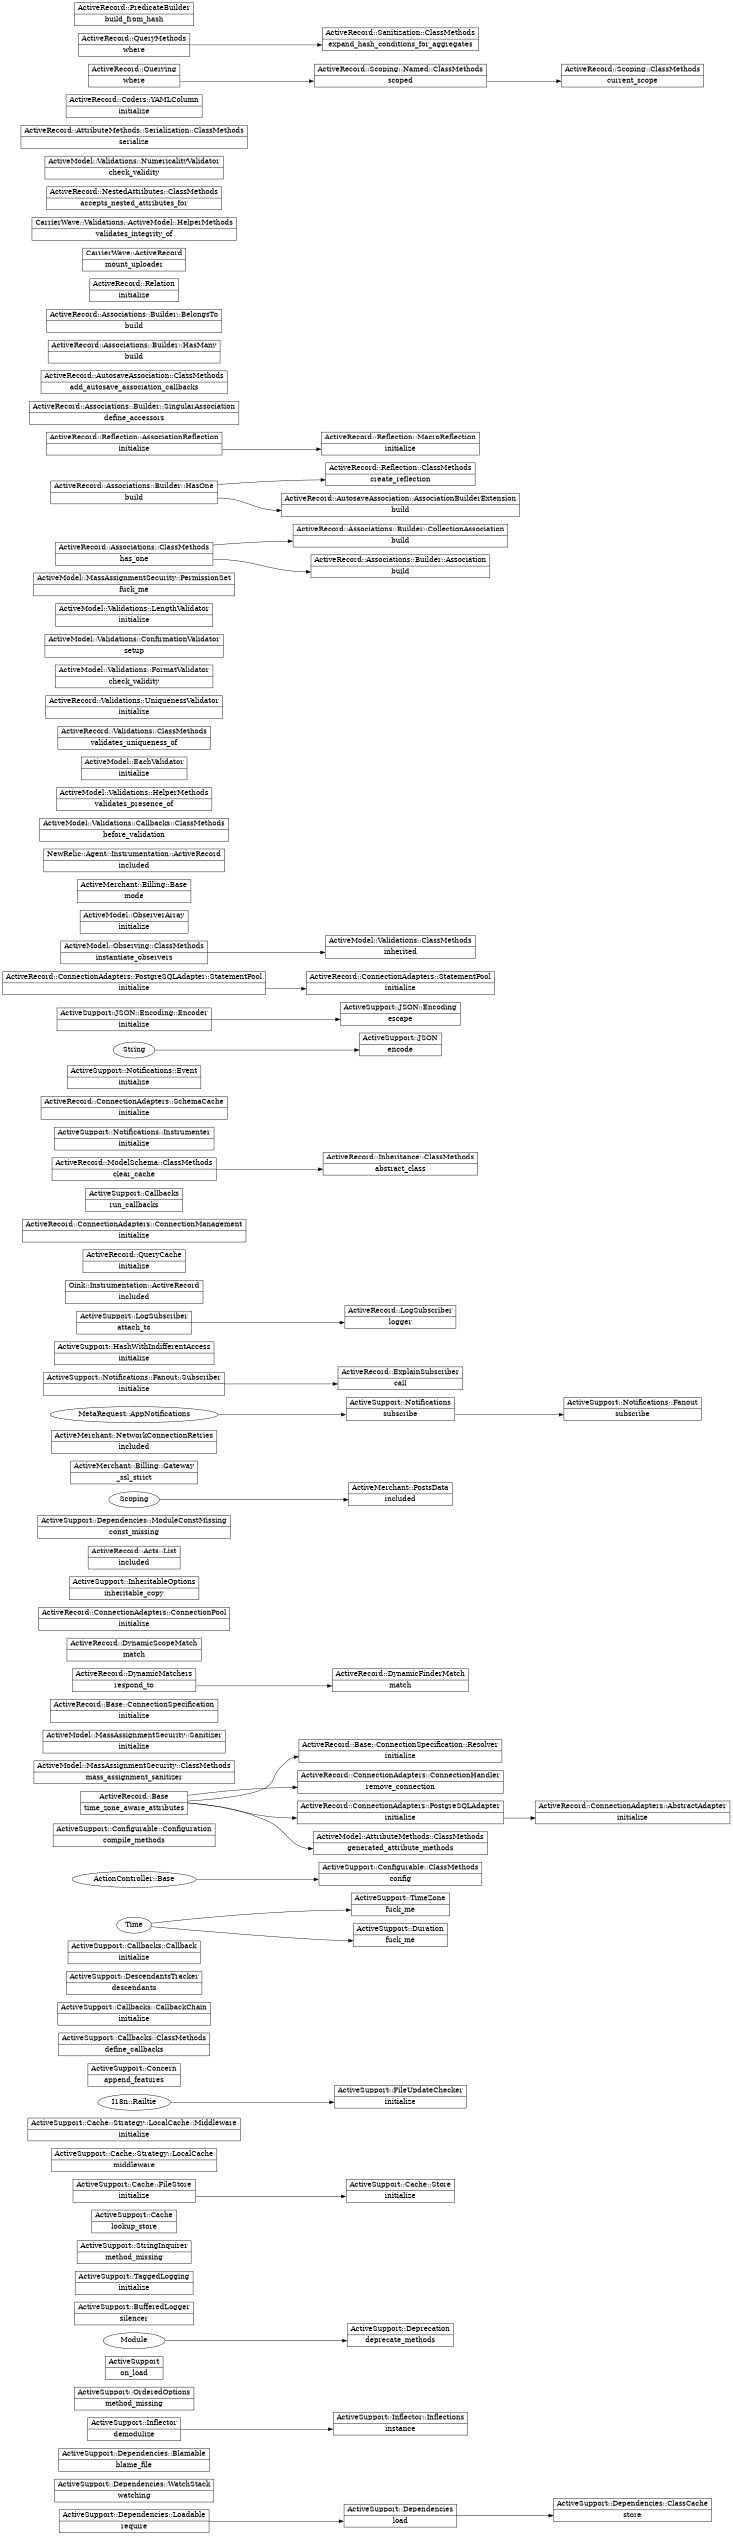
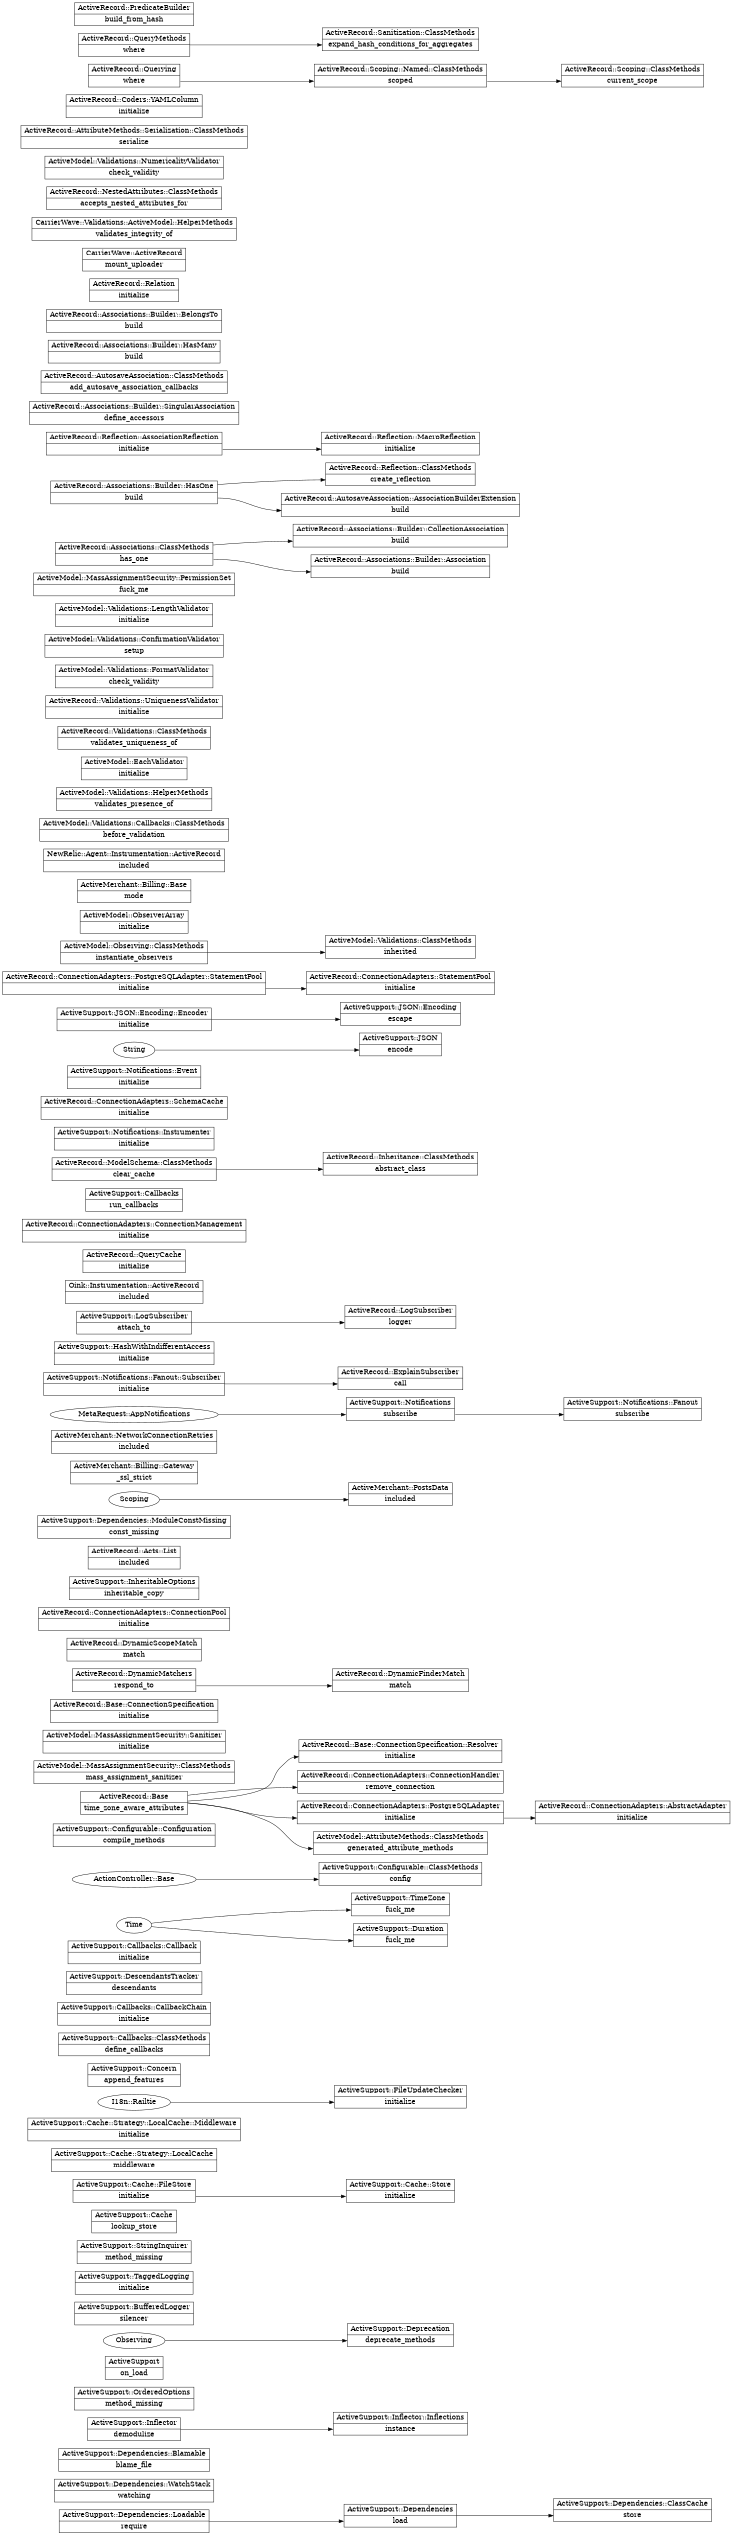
  digraph {
    rankdir=LR
    node [fontsize=16 shape=record]
    edge [headport=initialize tailport=initialize]
    n1 [label="<f0> ActiveSupport::Dependencies::Loadable| <require> require"]
    n2 [label="<f0> ActiveSupport::Dependencies| <load> load"]
    n3 [label="<f0> ActiveSupport::Dependencies::ClassCache| <store> store"]
    n4 [label="<f0> ActiveSupport::Dependencies::WatchStack| <watching> watching"]
    n5 [label="<f0> ActiveSupport::Dependencies::Blamable| <blame_file> blame_file"]
    n6 [label="<f0> ActiveSupport::Inflector| <demodulize> demodulize"]
    n7 [label="<f0> ActiveSupport::Inflector::Inflections| <instance> instance"]
    n8 [label="<f0> ActiveSupport::OrderedOptions| <method_missing> method_missing"]
    n9 [label="<f0> ActiveSupport| <on_load> on_load"]
    n10 [label="<f0> ActiveSupport::Deprecation| <deprecate_methods> deprecate_methods"]
    n11 [label="<f0> ActiveSupport::BufferedLogger| <silencer> silencer"]
    n12 [label="<f0> ActiveSupport::TaggedLogging| <initialize> initialize"]
    n13 [label="<f0> ActiveSupport::StringInquirer| <method_missing> method_missing"]
    n14 [label="<f0> ActiveSupport::Cache| <lookup_store> lookup_store"]
    n15 [label="<f0> ActiveSupport::Cache::FileStore| <initialize> initialize"]
    n16 [label="<f0> ActiveSupport::Cache::Store| <initialize> initialize"]
    n17 [label="<f0> ActiveSupport::Cache::Strategy::LocalCache| <middleware> middleware"]
    n18 [label="<f0> ActiveSupport::Cache::Strategy::LocalCache::Middleware| <initialize> initialize"]
    n19 [label="<f0> ActiveSupport::FileUpdateChecker| <initialize> initialize"]
    n20 [label="<f0> ActiveSupport::Concern| <append_features> append_features"]
    n21 [label="<f0> ActiveSupport::Callbacks::ClassMethods| <define_callbacks> define_callbacks"]
    n22 [label="<f0> ActiveSupport::Callbacks::CallbackChain| <initialize> initialize"]
    n23 [label="<f0> ActiveSupport::DescendantsTracker| <descendants> descendants"]
    n24 [label="<f0> ActiveSupport::Callbacks::Callback| <initialize> initialize"]
    n25 [label="<f0> ActiveSupport::TimeZone| <fuck_me> fuck_me"]
    n26 [label="<f0> ActiveSupport::Configurable::ClassMethods| <config> config"]
    n27 [label="<f0> ActiveSupport::Configurable::Configuration| <compile_methods> compile_methods"]
    n28 [label="<f0> ActiveRecord::Base| <time_zone_aware_attributes> time_zone_aware_attributes"]
    n29 [label="<f0> ActiveRecord::Base::ConnectionSpecification::Resolver| <initialize> initialize"]
    n30 [label="<f0> ActiveRecord::ConnectionAdapters::ConnectionHandler| <remove_connection> remove_connection"]
    n31 [label="<f0> ActiveRecord::ConnectionAdapters::PostgreSQLAdapter| <initialize> initialize"]
    n32 [label="<f0> ActiveModel::AttributeMethods::ClassMethods| <generated_attribute_methods> generated_attribute_methods"]
    n33 [label="<f0> ActiveRecord::ConnectionAdapters::AbstractAdapter| <initialize> initialize"]
    n34 [label="<f0> ActiveModel::MassAssignmentSecurity::ClassMethods| <mass_assignment_sanitizer> mass_assignment_sanitizer"]
    n35 [label="<f0> ActiveModel::MassAssignmentSecurity::Sanitizer| <initialize> initialize"]
    n36 [label="<f0> ActiveSupport::Duration| <fuck_me> fuck_me"]
    n37 [label="<f0> ActiveRecord::Base::ConnectionSpecification| <initialize> initialize"]
    n38 [label="<f0> ActiveRecord::DynamicMatchers| <respond_to> respond_to"]
    n39 [label="<f0> ActiveRecord::DynamicFinderMatch| <match> match"]
    n40 [label="<f0> ActiveRecord::DynamicScopeMatch| <match> match"]
    n41 [label="<f0> ActiveRecord::ConnectionAdapters::ConnectionPool| <initialize> initialize"]
    n42 [label="<f0> ActiveSupport::InheritableOptions| <inheritable_copy> inheritable_copy"]
    n43 [label="<f0> ActiveRecord::Acts::List| <included> included"]
    n44 [label="<f0> ActiveSupport::Dependencies::ModuleConstMissing| <const_missing> const_missing"]
    n45 [label="<f0> ActiveMerchant::PostsData| <included> included"]
    n46 [label="<f0> ActiveMerchant::Billing::Gateway| <_ssl_strict> _ssl_strict"]
    n47 [label="<f0> ActiveMerchant::NetworkConnectionRetries| <included> included"]
    n48 [label="<f0> ActiveSupport::Notifications| <subscribe> subscribe"]
    n49 [label="<f0> ActiveSupport::Notifications::Fanout| <subscribe> subscribe"]
    n50 [label="<f0> ActiveSupport::Notifications::Fanout::Subscriber| <initialize> initialize"]
    n51 [label="<f0> ActiveRecord::ExplainSubscriber| <call> call"]
    n52 [label="<f0> ActiveSupport::HashWithIndifferentAccess| <initialize> initialize"]
    n53 [label="<f0> ActiveSupport::LogSubscriber| <attach_to> attach_to"]
    n54 [label="<f0> ActiveRecord::LogSubscriber| <logger> logger"]
    n55 [label="<f0> Oink::Instrumentation::ActiveRecord| <included> included"]
    n56 [label="<f0> ActiveRecord::QueryCache| <initialize> initialize"]
    n57 [label="<f0> ActiveRecord::ConnectionAdapters::ConnectionManagement| <initialize> initialize"]
    n58 [label="<f0> ActiveSupport::Callbacks| <run_callbacks> run_callbacks"]
    n59 [label="<f0> ActiveRecord::ModelSchema::ClassMethods| <clear_cache> clear_cache"]
    n60 [label="<f0> ActiveRecord::Inheritance::ClassMethods| <abstract_class> abstract_class"]
    n61 [label="<f0> ActiveSupport::Notifications::Instrumenter| <initialize> initialize"]
    n62 [label="<f0> ActiveRecord::ConnectionAdapters::SchemaCache| <initialize> initialize"]
    n63 [label="<f0> ActiveSupport::Notifications::Event| <initialize> initialize"]
    n64 [label="<f0> ActiveSupport::JSON| <encode> encode"]
    n65 [label="<f0> ActiveSupport::JSON::Encoding::Encoder| <initialize> initialize"]
    n66 [label="<f0> ActiveSupport::JSON::Encoding| <escape> escape"]
    n67 [label="<f0> ActiveRecord::ConnectionAdapters::PostgreSQLAdapter::StatementPool| <initialize> initialize"]
    n68 [label="<f0> ActiveRecord::ConnectionAdapters::StatementPool| <initialize> initialize"]
    n69 [label="<f0> ActiveModel::Observing::ClassMethods| <instantiate_observers> instantiate_observers"]
    n70 [label="<f0> ActiveModel::Validations::ClassMethods| <inherited> inherited"]
    n71 [label="<f0> ActiveModel::ObserverArray| <initialize> initialize"]
    n72 [label="<f0> ActiveMerchant::Billing::Base| <mode> mode"]
    n73 [label="<f0> NewRelic::Agent::Instrumentation::ActiveRecord| <included> included"]
    n74 [label="<f0> ActiveModel::Validations::Callbacks::ClassMethods| <before_validation> before_validation"]
    n75 [label="<f0> ActiveModel::Validations::HelperMethods| <validates_presence_of> validates_presence_of"]
    n76 [label="<f0> ActiveModel::EachValidator| <initialize> initialize"]
    n77 [label="<f0> ActiveRecord::Validations::ClassMethods| <validates_uniqueness_of> validates_uniqueness_of"]
    n78 [label="<f0> ActiveRecord::Validations::UniquenessValidator| <initialize> initialize"]
    n79 [label="<f0> ActiveModel::Validations::FormatValidator| <check_validity> check_validity"]
    n80 [label="<f0> ActiveModel::Validations::ConfirmationValidator| <setup> setup"]
    n81 [label="<f0> ActiveModel::Validations::LengthValidator| <initialize> initialize"]
    n82 [label="<f0> ActiveModel::MassAssignmentSecurity::PermissionSet| <fuck_me> fuck_me"]
    n83 [label="<f0> ActiveRecord::Associations::ClassMethods| <has_one> has_one"]
    n84 [label="<f0> ActiveRecord::Associations::Builder::Association| <build> build"]
    n85 [label="<f0> ActiveRecord::Associations::Builder::CollectionAssociation| <build> build"]
    n86 [label="<f0> ActiveRecord::Associations::Builder::HasOne| <build> build"]
    n87 [label="<f0> ActiveRecord::AutosaveAssociation::AssociationBuilderExtension| <build> build"]
    n88 [label="<f0> ActiveRecord::Reflection::ClassMethods| <create_reflection> create_reflection"]
    n89 [label="<f0> ActiveRecord::Reflection::AssociationReflection| <initialize> initialize"]
    n90 [label="<f0> ActiveRecord::Reflection::MacroReflection| <initialize> initialize"]
    n91 [label="<f0> ActiveRecord::Associations::Builder::SingularAssociation| <define_accessors> define_accessors"]
    n92 [label="<f0> ActiveRecord::AutosaveAssociation::ClassMethods| <add_autosave_association_callbacks> add_autosave_association_callbacks"]
    n93 [label="<f0> ActiveRecord::Associations::Builder::HasMany| <build> build"]
    n94 [label="<f0> ActiveRecord::Associations::Builder::BelongsTo| <build> build"]
    n95 [label="<f0> ActiveRecord::Relation| <initialize> initialize"]
    n96 [label="<f0> CarrierWave::ActiveRecord| <mount_uploader> mount_uploader"]
    n97 [label="<f0> CarrierWave::Validations::ActiveModel::HelperMethods| <validates_integrity_of> validates_integrity_of"]
    n98 [label="<f0> ActiveRecord::NestedAttributes::ClassMethods| <accepts_nested_attributes_for> accepts_nested_attributes_for"]
    n99 [label="<f0> ActiveModel::Validations::NumericalityValidator| <check_validity> check_validity"]
    n100 [label="<f0> ActiveRecord::AttributeMethods::Serialization::ClassMethods| <serialize> serialize"]
    n101 [label="<f0> ActiveRecord::Coders::YAMLColumn| <initialize> initialize"]
    n102 [label="<f0> ActiveRecord::Querying| <where> where"]
    n103 [label="<f0> ActiveRecord::Scoping::Named::ClassMethods| <scoped> scoped"]
    n104 [label="<f0> ActiveRecord::Scoping::ClassMethods| <current_scope> current_scope"]
    n105 [label="<f0> ActiveRecord::QueryMethods| <where> where"]
    n106 [label="<f0> ActiveRecord::Sanitization::ClassMethods| <expand_hash_conditions_for_aggregates> expand_hash_conditions_for_aggregates"]
    n107 [label="<f0> ActiveRecord::PredicateBuilder| <build_from_hash> build_from_hash"]
-   Module [shape=ellipse]
+   Module [shape=ellipse label=Observing]
    "I18n::Railtie" [shape=ellipse]
    Time [shape=ellipse]
    "ActionController::Base" [shape=ellipse]
    n112 [label=Scoping shape=ellipse]
    "MetaRequest::AppNotifications" [shape=ellipse]
    String [shape=ellipse]
    n1 -> n2 [headport=load tailport=load_dependency]
    n2 -> n3 [headport=store tailport=reference]
    n6 -> n7 [headport=instance tailport=inflections]
    n15 -> n16
    n28 -> n29 [tailport=configurations]
    n28 -> n30 [headport=remove_connection tailport=connection_handler]
    n28 -> n31 [tailport=logger]
    n28 -> n32 [headport=generated_attribute_methods tailport=initialize_generated_modules]
    n31 -> n33
    n38 -> n39 [headport=match tailport=respond_to]
    n48 -> n49 [headport=subscribe tailport=subscribe]
    n50 -> n51 [headport=call tailport=publish]
    n53 -> n54 [headport=logger tailport=call]
    n59 -> n60 [headport=abstract_class tailport=reset_table_name]
    n65 -> n66 [headport=escape tailport=escape]
    n67 -> n68
    n69 -> n70 [headport=inherited tailport=inherited]
    n83 -> n84 [headport=build tailport=has_one]
    n83 -> n85 [headport=build tailport=has_many]
    n86 -> n87 [headport=build tailport=build]
    n86 -> n88 [headport=create_reflection tailport=macro]
    n89 -> n90
    n102 -> n103 [headport=scoped tailport=where]
    n103 -> n104 [headport=current_scope tailport=scoped]
    n105 -> n106 [headport=expand_hash_conditions_for_aggregates tailport=build_where]
    Module -> n10 [headport=deprecate_methods tailport=deprecate]
    "I18n::Railtie" -> n19 [tailport=reloader_paths]
    Time -> n25 [headport=fuck_me tailport=find_zone]
    Time -> n36 [headport=fuck_me tailport=minus_with_duration]
    "ActionController::Base" -> n26 [headport=config tailport=logger]
    n112 -> n45 [headport=included tailport=require_with_backports]
    "MetaRequest::AppNotifications" -> n48 [headport=subscribe tailport=subscribe]
    String -> n64 [headport=encode tailport=to_json]
  }
